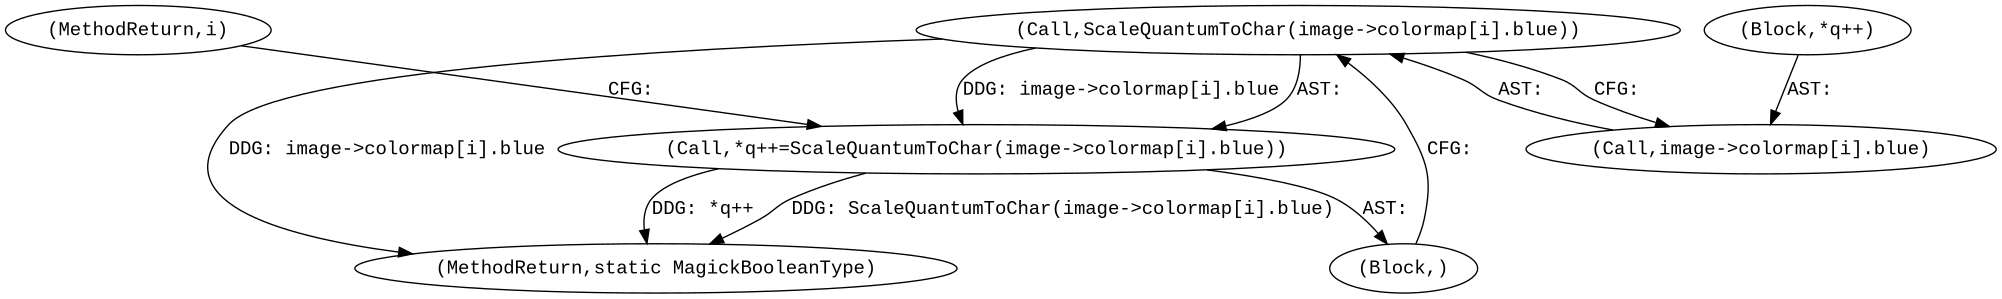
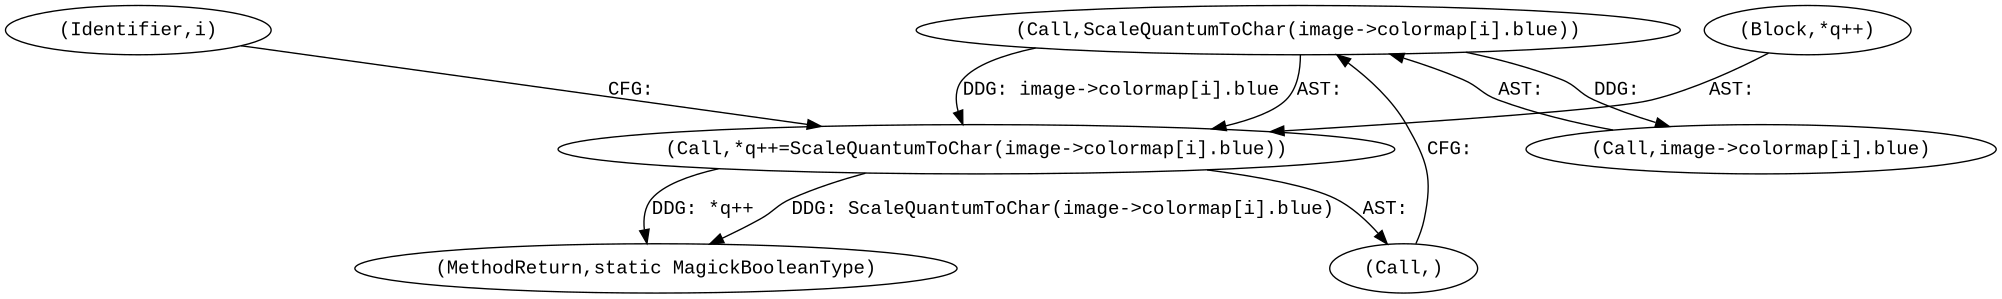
  digraph {
    fontname="Liberation Mono"
    node [fontname="Liberation Mono"]
    edge [fontname="Liberation Mono"]
    n1 [label="(Call,ScaleQuantumToChar(image->colormap[i].blue))"]
    n2 [label="(Call,*q++=ScaleQuantumToChar(image->colormap[i].blue))"]
    n3 [label="(MethodReturn,static MagickBooleanType)"]
    n4 [label="(Call,image->colormap[i].blue)"]
-   n5 [label="(Block,)"]
+   n5 [label="(Call,)"]
    n6 [label="(Block,*q++)"]
-   n7 [label="(MethodReturn,i)"]
+   n7 [label="(Identifier,i)"]
    n1 -> n2 [label="AST: "]
    n1 -> n2 [label="DDG: image->colormap[i].blue"]
-   n1 -> n3 [label="DDG: image->colormap[i].blue"]
-   n1 -> n4 [label="CFG: "]
+   n1 -> n4 [label="DDG: "]
    n2 -> n3 [label="DDG: ScaleQuantumToChar(image->colormap[i].blue)"]
    n2 -> n3 [label="DDG: *q++"]
    n2 -> n5 [label="AST: "]
    n4 -> n1 [label="AST: "]
    n5 -> n1 [label="CFG: "]
-   n6 -> n4 [label="AST: "]
+   n6 -> n2 [label="AST: "]
    n7 -> n2 [label="CFG: "]
  }
